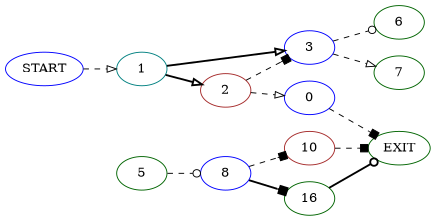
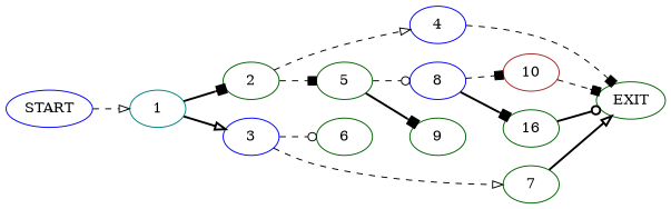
  digraph {
    rankdir=LR
    node [color=darkgreen]
    edge [arrowhead=box style=dashed]
    n1 [color=blue label=START]
    1 [color=teal]
-   2 [color=brown]
+   2
    3 [color=blue]
    n5 [label=EXIT]
-   4 [color=blue label=0]
+   4 [color=blue]
    5
    6
    7
    8 [color=blue]
+   9
    10 [color=brown]
    n13 [label=16]
    n1 -> 1 [arrowhead=onormal]
-   1 -> 2 [arrowhead=onormal style=bold]
+   1 -> 2 [style=bold]
    1 -> 3 [arrowhead=onormal style=bold]
    2 -> 4 [arrowhead=onormal]
-   2 -> 3
+   2 -> 5
    3 -> 6 [arrowhead=odot]
    3 -> 7 [arrowhead=onormal]
    4 -> n5
    5 -> 8 [arrowhead=odot]
+   5 -> 9 [style=bold]
+   7 -> n5 [arrowhead=onormal style=bold]
    8 -> 10
    8 -> n13 [style=bold]
    10 -> n5
    n13 -> n5 [arrowhead=odot style=bold]
  }
